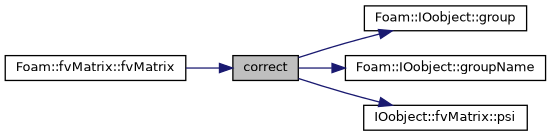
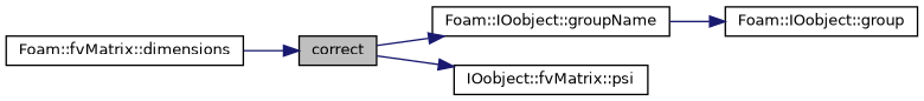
  digraph {
    rankdir=LR
    node [color=black fontname=Helvetica fontsize=10 shape=record]
    edge [color=midnightblue fontname=Helvetica fontsize=10 labelfontname=Helvetica labelfontsize=10 style=solid]
    n1 [fillcolor=grey75 fontcolor=black height=0.2 label=correct style=filled width=0.4]
    n2 [height=0.2 label="Foam::IOobject::group" width=0.4]
    n3 [height=0.2 label="Foam::IOobject::groupName" width=0.4]
    n4 [height=0.2 label="IOobject::fvMatrix::psi" width=0.4]
-   n5 [height=0.2 label="Foam::fvMatrix::fvMatrix" width=0.4]
-   n1 -> n2
+   n5 [height=0.2 label="Foam::fvMatrix::dimensions" width=0.4]
+   n3 -> n2
    n1 -> n3
    n1 -> n4
    n5 -> n1
  }
